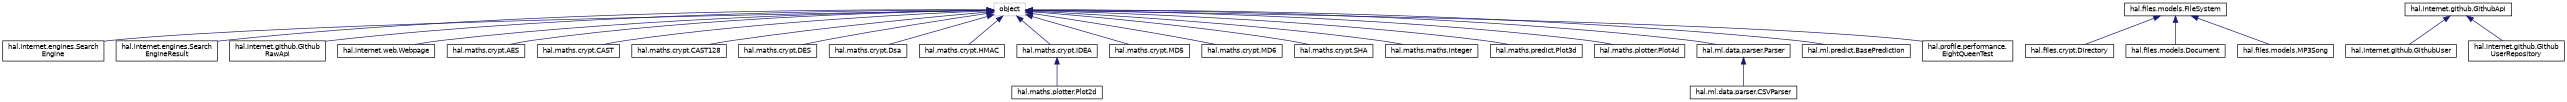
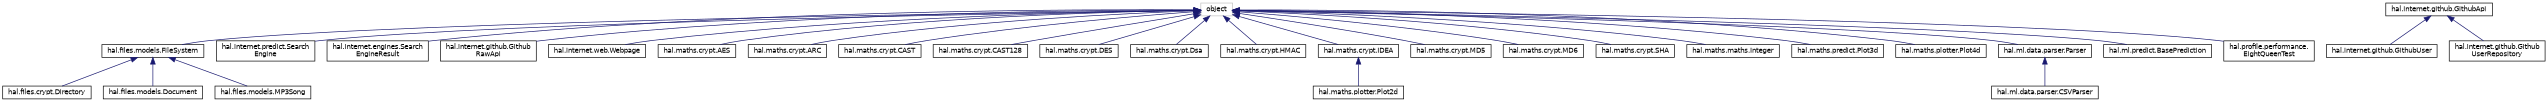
  digraph {
    rankdir=TB
    node [color=black fillcolor=white fontname=Helvetica fontsize=10 shape=record style=filled]
    edge [color=midnightblue dir=back fontname=Helvetica fontsize=10 labelfontname=Helvetica labelfontsize=10 style=solid]
    n1 [color=grey75 height=0.2 label=object width=0.4]
    n2 [height=0.2 label="hal.files.models.FileSystem" width=0.4]
-   n3 [height=0.2 label="hal.internet.engines.Search\lEngine" width=0.4]
+   n3 [height=0.2 label="hal.internet.predict.Search\lEngine" width=0.4]
    n4 [height=0.2 label="hal.internet.engines.Search\lEngineResult" width=0.4]
    n5 [height=0.2 label="hal.internet.github.Github\lRawApi" width=0.4]
    n6 [height=0.2 label="hal.internet.web.Webpage" width=0.4]
    n7 [height=0.2 label="hal.maths.crypt.AES" width=0.4]
+   n8 [height=0.2 label="hal.maths.crypt.ARC" width=0.4]
    n9 [height=0.2 label="hal.maths.crypt.CAST" width=0.4]
    n10 [height=0.2 label="hal.maths.crypt.CAST128" width=0.4]
    n11 [height=0.2 label="hal.maths.crypt.DES" width=0.4]
    n12 [height=0.2 label="hal.maths.crypt.Dsa" width=0.4]
    n13 [height=0.2 label="hal.maths.crypt.HMAC" width=0.4]
    n14 [height=0.2 label="hal.maths.crypt.IDEA" width=0.4]
    n15 [height=0.2 label="hal.maths.crypt.MD5" width=0.4]
    n16 [height=0.2 label="hal.maths.crypt.MD6" width=0.4]
    n17 [height=0.2 label="hal.maths.crypt.SHA" width=0.4]
    n18 [height=0.2 label="hal.maths.maths.Integer" width=0.4]
    n19 [height=0.2 label="hal.maths.predict.Plot3d" width=0.4]
    n20 [height=0.2 label="hal.maths.plotter.Plot4d" width=0.4]
    n21 [height=0.2 label="hal.ml.data.parser.Parser" width=0.4]
    n22 [height=0.2 label="hal.ml.predict.BasePrediction" width=0.4]
    n23 [height=0.2 label="hal.profile.performance.\lEightQueenTest" width=0.4]
    n24 [height=0.2 label="hal.files.crypt.Directory" width=0.4]
    n25 [height=0.2 label="hal.files.models.Document" width=0.4]
    n26 [height=0.2 label="hal.files.models.MP3Song" width=0.4]
    n27 [height=0.2 label="hal.maths.plotter.Plot2d" width=0.4]
    n28 [height=0.2 label="hal.ml.data.parser.CSVParser" width=0.4]
    n29 [height=0.2 label="hal.internet.github.GithubApi" width=0.4]
    n30 [height=0.2 label="hal.internet.github.GithubUser" width=0.4]
    n31 [height=0.2 label="hal.internet.github.Github\lUserRepository" width=0.4]
+   n1 -> n2
    n1 -> n3
    n1 -> n4
    n1 -> n5
    n1 -> n6
    n1 -> n7
+   n1 -> n8
    n1 -> n9
    n1 -> n10
    n1 -> n11
    n1 -> n12
    n1 -> n13
    n1 -> n14
    n1 -> n15
    n1 -> n16
    n1 -> n17
    n1 -> n18
    n1 -> n19
    n1 -> n20
    n1 -> n21
    n1 -> n22
    n1 -> n23
    n2 -> n24
    n2 -> n25
    n2 -> n26
    n14 -> n27
    n21 -> n28
    n29 -> n30
    n29 -> n31
  }
